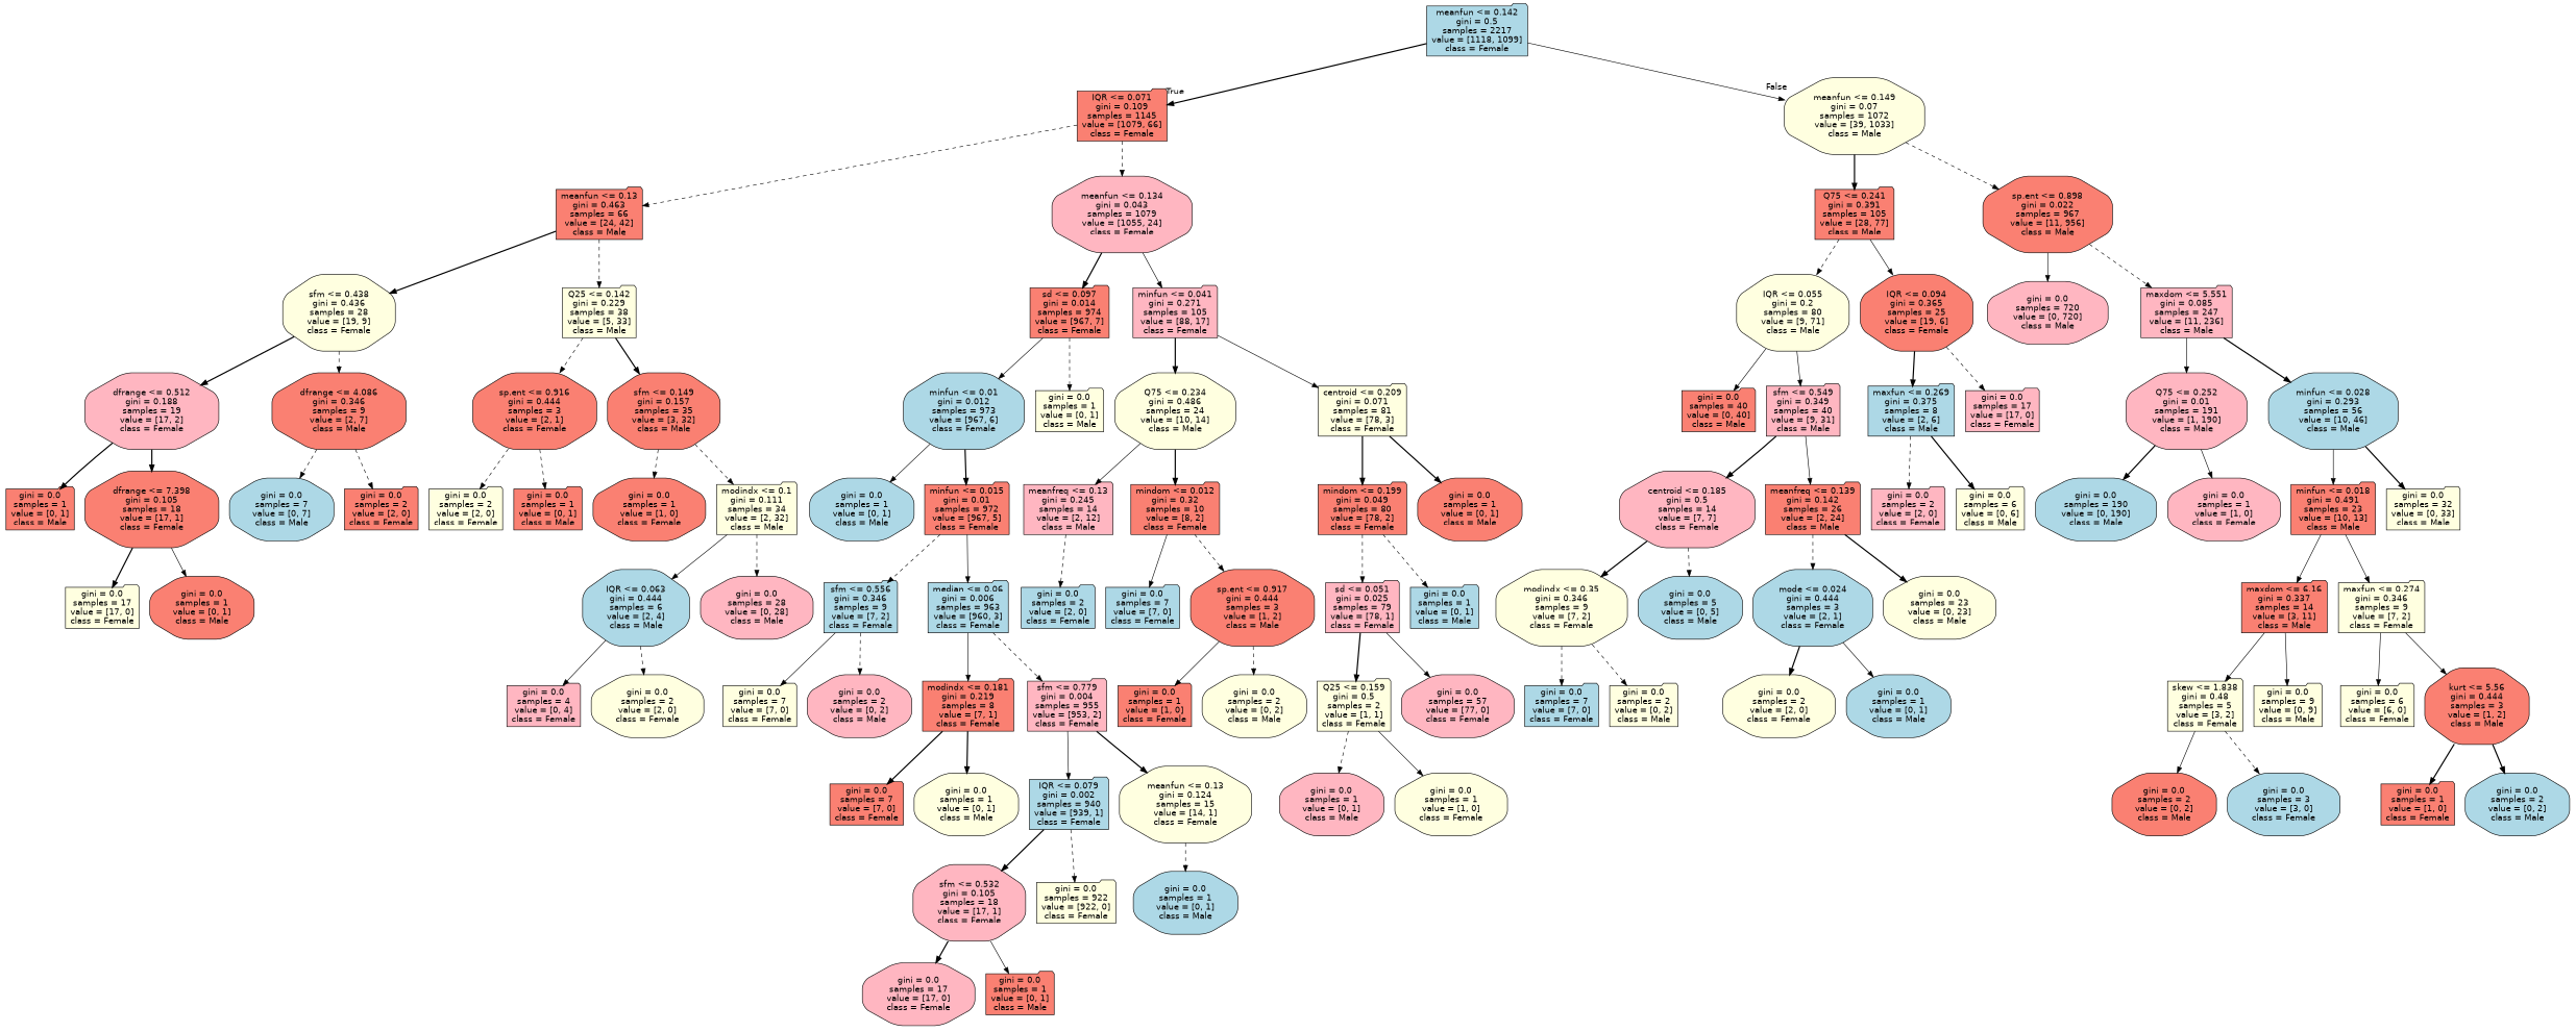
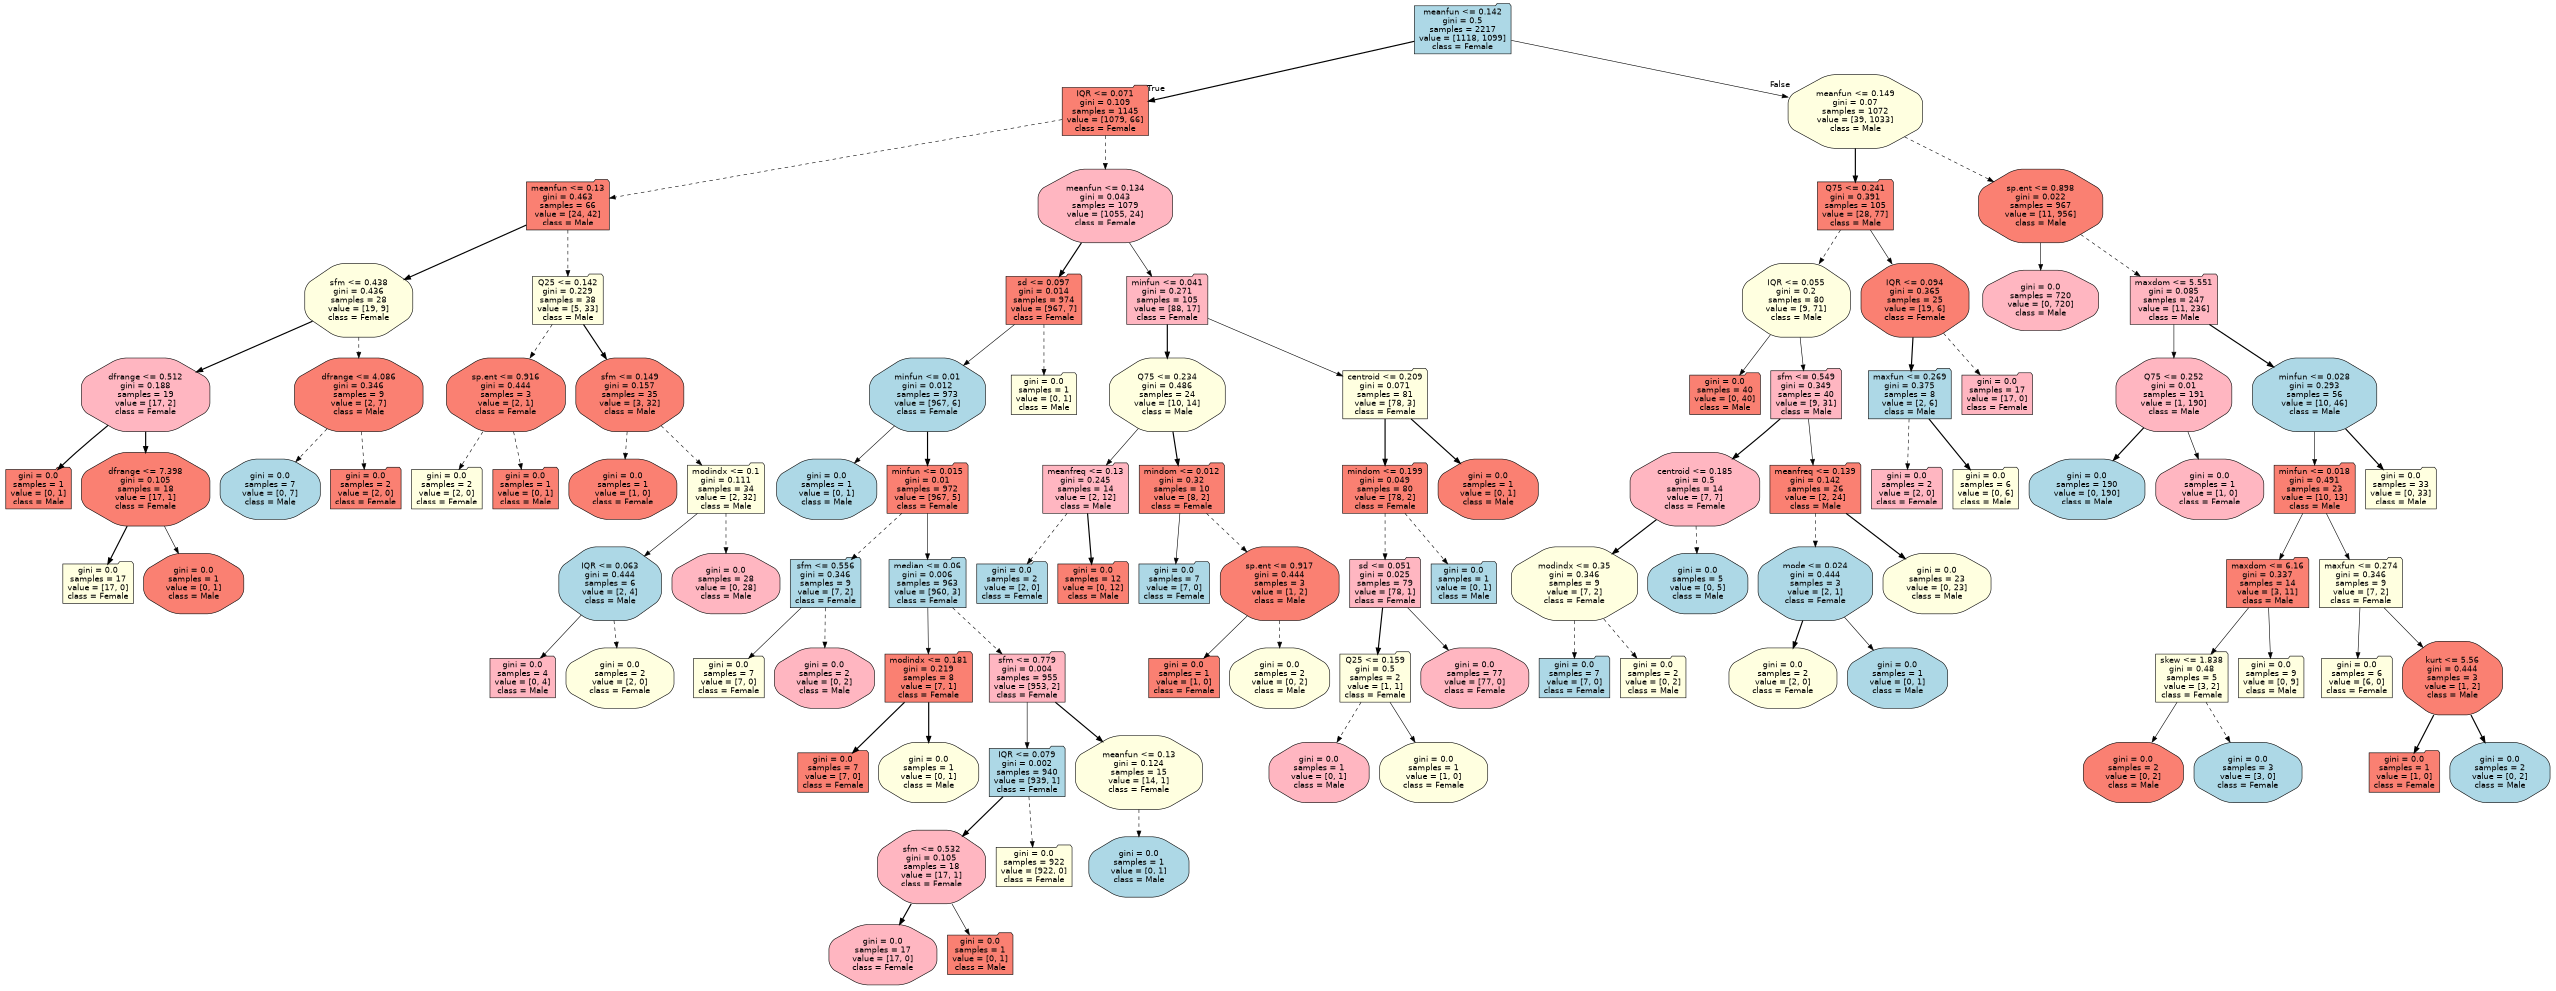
  digraph {
    node [color=black fillcolor=salmon fontname=helvetica shape=folder style="filled, rounded"]
    edge [fontname=helvetica style=dashed]
    n1 [fillcolor=lightblue label="meanfun <= 0.142\ngini = 0.5\nsamples = 2217\nvalue = [1118, 1099]\nclass = Female"]
    n2 [label="IQR <= 0.071\ngini = 0.109\nsamples = 1145\nvalue = [1079, 66]\nclass = Female"]
    n3 [fillcolor=lightyellow label="meanfun <= 0.149\ngini = 0.07\nsamples = 1072\nvalue = [39, 1033]\nclass = Male" shape=octagon]
    n4 [label="meanfun <= 0.13\ngini = 0.463\nsamples = 66\nvalue = [24, 42]\nclass = Male"]
    n5 [fillcolor=lightpink label="meanfun <= 0.134\ngini = 0.043\nsamples = 1079\nvalue = [1055, 24]\nclass = Female" shape=octagon]
    n6 [label="Q75 <= 0.241\ngini = 0.391\nsamples = 105\nvalue = [28, 77]\nclass = Male"]
    n7 [label="sp.ent <= 0.898\ngini = 0.022\nsamples = 967\nvalue = [11, 956]\nclass = Male" shape=octagon]
    n8 [fillcolor=lightyellow label="sfm <= 0.438\ngini = 0.436\nsamples = 28\nvalue = [19, 9]\nclass = Female" shape=octagon]
    n9 [fillcolor=lightyellow label="Q25 <= 0.142\ngini = 0.229\nsamples = 38\nvalue = [5, 33]\nclass = Male"]
    n10 [label="sd <= 0.097\ngini = 0.014\nsamples = 974\nvalue = [967, 7]\nclass = Female"]
    n11 [fillcolor=lightpink label="minfun <= 0.041\ngini = 0.271\nsamples = 105\nvalue = [88, 17]\nclass = Female"]
    n12 [fillcolor=lightpink label="dfrange <= 0.512\ngini = 0.188\nsamples = 19\nvalue = [17, 2]\nclass = Female" shape=octagon]
    n13 [label="dfrange <= 4.086\ngini = 0.346\nsamples = 9\nvalue = [2, 7]\nclass = Male" shape=octagon]
    n14 [label="sp.ent <= 0.916\ngini = 0.444\nsamples = 3\nvalue = [2, 1]\nclass = Female" shape=octagon]
    n15 [label="sfm <= 0.149\ngini = 0.157\nsamples = 35\nvalue = [3, 32]\nclass = Male" shape=octagon]
    n16 [label="gini = 0.0\nsamples = 1\nvalue = [0, 1]\nclass = Male"]
    n17 [label="dfrange <= 7.398\ngini = 0.105\nsamples = 18\nvalue = [17, 1]\nclass = Female" shape=octagon]
    n18 [fillcolor=lightblue label="gini = 0.0\nsamples = 7\nvalue = [0, 7]\nclass = Male" shape=octagon]
    n19 [label="gini = 0.0\nsamples = 2\nvalue = [2, 0]\nclass = Female"]
    n20 [fillcolor=lightyellow label="gini = 0.0\nsamples = 17\nvalue = [17, 0]\nclass = Female"]
    n21 [label="gini = 0.0\nsamples = 1\nvalue = [0, 1]\nclass = Male" shape=octagon]
    n22 [fillcolor=lightyellow label="gini = 0.0\nsamples = 2\nvalue = [2, 0]\nclass = Female"]
    n23 [label="gini = 0.0\nsamples = 1\nvalue = [0, 1]\nclass = Male"]
    n24 [label="gini = 0.0\nsamples = 1\nvalue = [1, 0]\nclass = Female" shape=octagon]
    n25 [fillcolor=lightyellow label="modindx <= 0.1\ngini = 0.111\nsamples = 34\nvalue = [2, 32]\nclass = Male"]
    n26 [fillcolor=lightblue label="IQR <= 0.063\ngini = 0.444\nsamples = 6\nvalue = [2, 4]\nclass = Male" shape=octagon]
    n27 [fillcolor=lightpink label="gini = 0.0\nsamples = 28\nvalue = [0, 28]\nclass = Male" shape=octagon]
-   n28 [fillcolor=lightpink label="gini = 0.0\nsamples = 4\nvalue = [0, 4]\nclass = Female"]
+   n28 [fillcolor=lightpink label="gini = 0.0\nsamples = 4\nvalue = [0, 4]\nclass = Male"]
    n29 [fillcolor=lightyellow label="gini = 0.0\nsamples = 2\nvalue = [2, 0]\nclass = Female" shape=octagon]
    n30 [fillcolor=lightblue label="minfun <= 0.01\ngini = 0.012\nsamples = 973\nvalue = [967, 6]\nclass = Female" shape=octagon]
    n31 [fillcolor=lightyellow label="gini = 0.0\nsamples = 1\nvalue = [0, 1]\nclass = Male"]
    n32 [fillcolor=lightyellow label="Q75 <= 0.234\ngini = 0.486\nsamples = 24\nvalue = [10, 14]\nclass = Male" shape=octagon]
    n33 [fillcolor=lightyellow label="centroid <= 0.209\ngini = 0.071\nsamples = 81\nvalue = [78, 3]\nclass = Female"]
    n34 [fillcolor=lightblue label="gini = 0.0\nsamples = 1\nvalue = [0, 1]\nclass = Male" shape=octagon]
    n35 [label="minfun <= 0.015\ngini = 0.01\nsamples = 972\nvalue = [967, 5]\nclass = Female"]
    n36 [fillcolor=lightblue label="sfm <= 0.556\ngini = 0.346\nsamples = 9\nvalue = [7, 2]\nclass = Female"]
    n37 [fillcolor=lightblue label="median <= 0.06\ngini = 0.006\nsamples = 963\nvalue = [960, 3]\nclass = Female"]
    n38 [fillcolor=lightyellow label="gini = 0.0\nsamples = 7\nvalue = [7, 0]\nclass = Female"]
    n39 [fillcolor=lightpink label="gini = 0.0\nsamples = 2\nvalue = [0, 2]\nclass = Male" shape=octagon]
    n40 [label="modindx <= 0.181\ngini = 0.219\nsamples = 8\nvalue = [7, 1]\nclass = Female"]
    n41 [fillcolor=lightpink label="sfm <= 0.779\ngini = 0.004\nsamples = 955\nvalue = [953, 2]\nclass = Female"]
    n42 [label="gini = 0.0\nsamples = 7\nvalue = [7, 0]\nclass = Female"]
    n43 [fillcolor=lightyellow label="gini = 0.0\nsamples = 1\nvalue = [0, 1]\nclass = Male" shape=octagon]
    n44 [fillcolor=lightblue label="IQR <= 0.079\ngini = 0.002\nsamples = 940\nvalue = [939, 1]\nclass = Female"]
    n45 [fillcolor=lightyellow label="meanfun <= 0.13\ngini = 0.124\nsamples = 15\nvalue = [14, 1]\nclass = Female" shape=octagon]
    n46 [fillcolor=lightpink label="sfm <= 0.532\ngini = 0.105\nsamples = 18\nvalue = [17, 1]\nclass = Female" shape=octagon]
    n47 [fillcolor=lightyellow label="gini = 0.0\nsamples = 922\nvalue = [922, 0]\nclass = Female"]
    n48 [fillcolor=lightblue label="gini = 0.0\nsamples = 1\nvalue = [0, 1]\nclass = Male" shape=octagon]
    n49 [fillcolor=lightpink label="gini = 0.0\nsamples = 17\nvalue = [17, 0]\nclass = Female" shape=octagon]
    n50 [label="gini = 0.0\nsamples = 1\nvalue = [0, 1]\nclass = Male"]
    n51 [fillcolor=lightpink label="meanfreq <= 0.13\ngini = 0.245\nsamples = 14\nvalue = [2, 12]\nclass = Male"]
    n52 [label="mindom <= 0.012\ngini = 0.32\nsamples = 10\nvalue = [8, 2]\nclass = Female"]
    n53 [label="mindom <= 0.199\ngini = 0.049\nsamples = 80\nvalue = [78, 2]\nclass = Female"]
    n54 [label="gini = 0.0\nsamples = 1\nvalue = [0, 1]\nclass = Male" shape=octagon]
    n55 [fillcolor=lightblue label="gini = 0.0\nsamples = 2\nvalue = [2, 0]\nclass = Female"]
+   n56 [label="gini = 0.0\nsamples = 12\nvalue = [0, 12]\nclass = Male"]
    n57 [fillcolor=lightblue label="gini = 0.0\nsamples = 7\nvalue = [7, 0]\nclass = Female"]
    n58 [label="sp.ent <= 0.917\ngini = 0.444\nsamples = 3\nvalue = [1, 2]\nclass = Male" shape=octagon]
    n59 [label="gini = 0.0\nsamples = 1\nvalue = [1, 0]\nclass = Female"]
    n60 [fillcolor=lightyellow label="gini = 0.0\nsamples = 2\nvalue = [0, 2]\nclass = Male" shape=octagon]
    n61 [fillcolor=lightpink label="sd <= 0.051\ngini = 0.025\nsamples = 79\nvalue = [78, 1]\nclass = Female"]
    n62 [fillcolor=lightblue label="gini = 0.0\nsamples = 1\nvalue = [0, 1]\nclass = Male"]
    n63 [fillcolor=lightyellow label="Q25 <= 0.159\ngini = 0.5\nsamples = 2\nvalue = [1, 1]\nclass = Female"]
-   n64 [fillcolor=lightpink label="gini = 0.0\nsamples = 57\nvalue = [77, 0]\nclass = Female" shape=octagon]
+   n64 [fillcolor=lightpink label="gini = 0.0\nsamples = 77\nvalue = [77, 0]\nclass = Female" shape=octagon]
    n65 [fillcolor=lightpink label="gini = 0.0\nsamples = 1\nvalue = [0, 1]\nclass = Male" shape=octagon]
    n66 [fillcolor=lightyellow label="gini = 0.0\nsamples = 1\nvalue = [1, 0]\nclass = Female" shape=octagon]
    n67 [fillcolor=lightyellow label="IQR <= 0.055\ngini = 0.2\nsamples = 80\nvalue = [9, 71]\nclass = Male" shape=octagon]
    n68 [label="IQR <= 0.094\ngini = 0.365\nsamples = 25\nvalue = [19, 6]\nclass = Female" shape=octagon]
    n69 [fillcolor=lightpink label="gini = 0.0\nsamples = 720\nvalue = [0, 720]\nclass = Male" shape=octagon]
    n70 [fillcolor=lightpink label="maxdom <= 5.551\ngini = 0.085\nsamples = 247\nvalue = [11, 236]\nclass = Male"]
    n71 [label="gini = 0.0\nsamples = 40\nvalue = [0, 40]\nclass = Male"]
    n72 [fillcolor=lightpink label="sfm <= 0.549\ngini = 0.349\nsamples = 40\nvalue = [9, 31]\nclass = Male"]
    n73 [fillcolor=lightblue label="maxfun <= 0.269\ngini = 0.375\nsamples = 8\nvalue = [2, 6]\nclass = Male"]
    n74 [fillcolor=lightpink label="gini = 0.0\nsamples = 17\nvalue = [17, 0]\nclass = Female"]
    n75 [fillcolor=lightpink label="centroid <= 0.185\ngini = 0.5\nsamples = 14\nvalue = [7, 7]\nclass = Female" shape=octagon]
    n76 [label="meanfreq <= 0.139\ngini = 0.142\nsamples = 26\nvalue = [2, 24]\nclass = Male"]
    n77 [fillcolor=lightyellow label="modindx <= 0.35\ngini = 0.346\nsamples = 9\nvalue = [7, 2]\nclass = Female" shape=octagon]
    n78 [fillcolor=lightblue label="gini = 0.0\nsamples = 5\nvalue = [0, 5]\nclass = Male" shape=octagon]
    n79 [fillcolor=lightblue label="mode <= 0.024\ngini = 0.444\nsamples = 3\nvalue = [2, 1]\nclass = Female" shape=octagon]
    n80 [fillcolor=lightyellow label="gini = 0.0\nsamples = 23\nvalue = [0, 23]\nclass = Male" shape=octagon]
    n81 [fillcolor=lightblue label="gini = 0.0\nsamples = 7\nvalue = [7, 0]\nclass = Female"]
    n82 [fillcolor=lightyellow label="gini = 0.0\nsamples = 2\nvalue = [0, 2]\nclass = Male"]
    n83 [fillcolor=lightyellow label="gini = 0.0\nsamples = 2\nvalue = [2, 0]\nclass = Female" shape=octagon]
    n84 [fillcolor=lightblue label="gini = 0.0\nsamples = 1\nvalue = [0, 1]\nclass = Male" shape=octagon]
    n85 [fillcolor=lightpink label="gini = 0.0\nsamples = 2\nvalue = [2, 0]\nclass = Female"]
    n86 [fillcolor=lightyellow label="gini = 0.0\nsamples = 6\nvalue = [0, 6]\nclass = Male"]
    n87 [fillcolor=lightpink label="Q75 <= 0.252\ngini = 0.01\nsamples = 191\nvalue = [1, 190]\nclass = Male" shape=octagon]
    n88 [fillcolor=lightblue label="minfun <= 0.028\ngini = 0.293\nsamples = 56\nvalue = [10, 46]\nclass = Male" shape=octagon]
    n89 [fillcolor=lightblue label="gini = 0.0\nsamples = 190\nvalue = [0, 190]\nclass = Male" shape=octagon]
    n90 [fillcolor=lightpink label="gini = 0.0\nsamples = 1\nvalue = [1, 0]\nclass = Female" shape=octagon]
    n91 [label="minfun <= 0.018\ngini = 0.491\nsamples = 23\nvalue = [10, 13]\nclass = Male"]
-   n92 [fillcolor=lightyellow label="gini = 0.0\nsamples = 32\nvalue = [0, 33]\nclass = Male"]
+   n92 [fillcolor=lightyellow label="gini = 0.0\nsamples = 33\nvalue = [0, 33]\nclass = Male"]
    n93 [label="maxdom <= 6.16\ngini = 0.337\nsamples = 14\nvalue = [3, 11]\nclass = Male"]
    n94 [fillcolor=lightyellow label="maxfun <= 0.274\ngini = 0.346\nsamples = 9\nvalue = [7, 2]\nclass = Female"]
    n95 [fillcolor=lightyellow label="skew <= 1.838\ngini = 0.48\nsamples = 5\nvalue = [3, 2]\nclass = Female"]
    n96 [fillcolor=lightyellow label="gini = 0.0\nsamples = 9\nvalue = [0, 9]\nclass = Male"]
    n97 [fillcolor=lightyellow label="gini = 0.0\nsamples = 6\nvalue = [6, 0]\nclass = Female"]
    n98 [label="kurt <= 5.56\ngini = 0.444\nsamples = 3\nvalue = [1, 2]\nclass = Male" shape=octagon]
    n99 [label="gini = 0.0\nsamples = 2\nvalue = [0, 2]\nclass = Male" shape=octagon]
    n100 [fillcolor=lightblue label="gini = 0.0\nsamples = 3\nvalue = [3, 0]\nclass = Female" shape=octagon]
    n101 [label="gini = 0.0\nsamples = 1\nvalue = [1, 0]\nclass = Female"]
    n102 [fillcolor=lightblue label="gini = 0.0\nsamples = 2\nvalue = [0, 2]\nclass = Male" shape=octagon]
    n1 -> n2 [headlabel=True labelangle=45 labeldistance=2.5 style=bold]
    n1 -> n3 [headlabel=False labelangle=-45 labeldistance=2.5 style=solid]
    n2 -> n4
    n2 -> n5
    n3 -> n6 [style=bold]
    n3 -> n7
    n4 -> n8 [style=bold]
    n4 -> n9
    n5 -> n10 [style=bold]
    n5 -> n11 [style=solid]
    n6 -> n67
    n6 -> n68 [style=solid]
    n7 -> n69 [style=solid]
    n7 -> n70
    n8 -> n12 [style=bold]
    n8 -> n13
    n9 -> n14
    n9 -> n15 [style=bold]
    n10 -> n30 [style=solid]
    n10 -> n31
    n11 -> n32 [style=bold]
    n11 -> n33 [style=solid]
    n12 -> n16 [style=bold]
    n12 -> n17 [style=bold]
    n13 -> n18
    n13 -> n19
    n14 -> n22
    n14 -> n23
    n15 -> n24
    n15 -> n25
    n17 -> n20 [style=bold]
    n17 -> n21 [style=solid]
    n25 -> n26 [style=solid]
    n25 -> n27
    n26 -> n28 [style=solid]
    n26 -> n29
    n30 -> n34 [style=solid]
    n30 -> n35 [style=bold]
    n32 -> n51 [style=solid]
    n32 -> n52 [style=bold]
    n33 -> n53 [style=bold]
    n33 -> n54 [style=bold]
    n35 -> n36
    n35 -> n37 [style=solid]
    n36 -> n38 [style=solid]
    n36 -> n39
    n37 -> n40 [style=solid]
    n37 -> n41
    n40 -> n42 [style=bold]
    n40 -> n43 [style=bold]
    n41 -> n44 [style=solid]
    n41 -> n45 [style=bold]
    n44 -> n46 [style=bold]
    n44 -> n47
    n45 -> n48
    n46 -> n49 [style=bold]
    n46 -> n50 [style=solid]
    n51 -> n55
+   n51 -> n56 [style=bold]
    n52 -> n57 [style=solid]
    n52 -> n58
    n53 -> n61
    n53 -> n62
    n58 -> n59 [style=solid]
    n58 -> n60
    n61 -> n63 [style=bold]
    n61 -> n64 [style=solid]
    n63 -> n65
    n63 -> n66 [style=solid]
    n67 -> n71 [style=solid]
    n67 -> n72 [style=solid]
    n68 -> n73 [style=bold]
    n68 -> n74
    n70 -> n87 [style=solid]
    n70 -> n88 [style=bold]
    n72 -> n75 [style=bold]
    n72 -> n76 [style=solid]
    n73 -> n85
    n73 -> n86 [style=bold]
    n75 -> n77 [style=bold]
    n75 -> n78
    n76 -> n79
    n76 -> n80 [style=bold]
    n77 -> n81
    n77 -> n82
    n79 -> n83 [style=bold]
    n79 -> n84 [style=solid]
    n87 -> n89 [style=bold]
    n87 -> n90 [style=solid]
    n88 -> n91 [style=solid]
    n88 -> n92 [style=bold]
    n91 -> n93 [style=solid]
    n91 -> n94 [style=solid]
    n93 -> n95 [style=solid]
    n93 -> n96 [style=solid]
    n94 -> n97 [style=solid]
    n94 -> n98 [style=solid]
    n95 -> n99 [style=solid]
    n95 -> n100
    n98 -> n101 [style=bold]
    n98 -> n102 [style=bold]
  }
